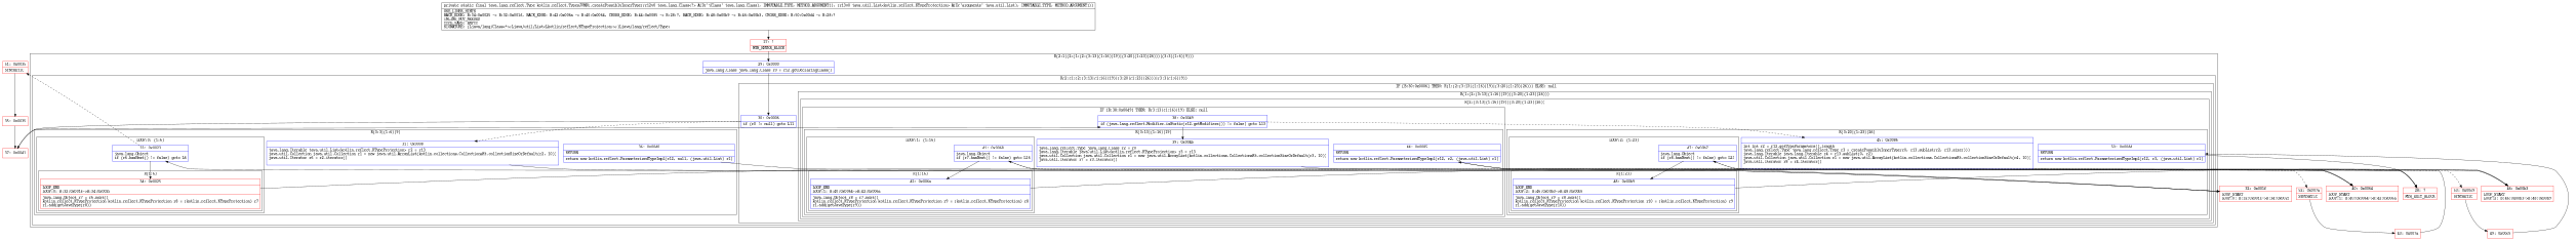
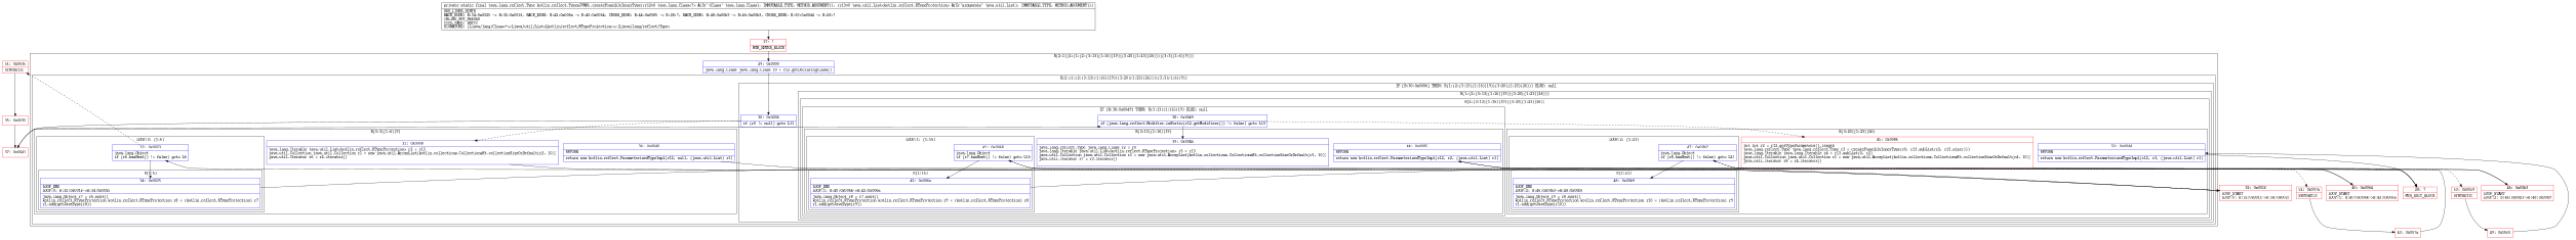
  digraph {
    fontname="Courier Prime"
    node [color=blue fontname="Courier Prime" shape=record]
    edge [fontname="Courier Prime"]
    n1 [label="{42\:\ 0x006a|LOOP_END\lLOOP:1: B:40:0x0064\-\>B:42:0x006a\l|java.lang.Object r8 = r7.next()\lkotlin.reflect.KTypeProjection kotlin.reflect.KTypeProjection r9 = (kotlin.reflect.KTypeProjection) r8\lr1.add(getJavaType(r9))\l}"]
    n2 [label="{41\:\ 0x0068|java.lang.Object \lif (r7.hasNext() != false) goto L16\l}"]
    n3 [label="{39\:\ 0x004b|java.lang.reflect.Type java.lang.Class r2 = r0\ljava.lang.Iterable java.util.List\<kotlin.reflect.KTypeProjection\> r3 = r13\ljava.util.Collection java.util.Collection r1 = new java.util.ArrayList(kotlin.collections.CollectionsKt.collectionSizeOrDefault(r3, 10))\ljava.util.Iterator r7 = r3.iterator()\l\l}"]
    n4 [label="{44\:\ 0x0085|RETURN\l|return new kotlin.reflect.ParameterizedTypeImpl(r12, r2, (java.util.List) r1)\l}"]
    n5 [label="{38\:\ 0x0049|if (java.lang.reflect.Modifier.isStatic(r12.getModifiers()) != false) goto L13\l}"]
    n6 [label="{48\:\ 0x00b9|LOOP_END\lLOOP:2: B:46:0x00b3\-\>B:48:0x00b9\l|java.lang.Object r9 = r8.next()\lkotlin.reflect.KTypeProjection kotlin.reflect.KTypeProjection r10 = (kotlin.reflect.KTypeProjection) r9\lr1.add(getJavaType(r10))\l}"]
    n7 [label="{47\:\ 0x00b7|java.lang.Object \lif (r8.hasNext() != false) goto L23\l}"]
-   n8 [label="{45\:\ 0x0086|int int r2 = r12.getTypeParameters().length\ljava.lang.reflect.Type java.lang.reflect.Type r3 = createPossiblyInnerType(r0, r13.subList(r2, r13.size()))\ljava.lang.Iterable java.lang.Iterable r4 = r13.subList(0, r2)\ljava.util.Collection java.util.Collection r1 = new java.util.ArrayList(kotlin.collections.CollectionsKt.collectionSizeOrDefault(r4, 10))\ljava.util.Iterator r8 = r4.iterator()\l\l}"]
+   n8 [color=red label="{45\:\ 0x0086|int int r2 = r12.getTypeParameters().length\ljava.lang.reflect.Type java.lang.reflect.Type r3 = createPossiblyInnerType(r0, r13.subList(r2, r13.size()))\ljava.lang.Iterable java.lang.Iterable r4 = r13.subList(0, r2)\ljava.util.Collection java.util.Collection r1 = new java.util.ArrayList(kotlin.collections.CollectionsKt.collectionSizeOrDefault(r4, 10))\ljava.util.Iterator r8 = r4.iterator()\l\l}"]
    n9 [label="{50\:\ 0x00d4|RETURN\l|return new kotlin.reflect.ParameterizedTypeImpl(r12, r3, (java.util.List) r1)\l}"]
    n10 [label="{30\:\ 0x0006|if (r0 != null) goto L11\l}"]
-   n11 [color=red label="{34\:\ 0x0025|LOOP_END\lLOOP:0: B:32:0x001f\-\>B:34:0x0025\l|java.lang.Object r7 = r6.next()\lkotlin.reflect.KTypeProjection kotlin.reflect.KTypeProjection r8 = (kotlin.reflect.KTypeProjection) r7\lr1.add(getJavaType(r8))\l}"]
+   n11 [label="{34\:\ 0x0025|LOOP_END\lLOOP:0: B:32:0x001f\-\>B:34:0x0025\l|java.lang.Object r7 = r6.next()\lkotlin.reflect.KTypeProjection kotlin.reflect.KTypeProjection r8 = (kotlin.reflect.KTypeProjection) r7\lr1.add(getJavaType(r8))\l}"]
    n12 [label="{33\:\ 0x0023|java.lang.Object \lif (r6.hasNext() != false) goto L6\l}"]
    n13 [label="{31\:\ 0x0008|java.lang.Iterable java.util.List\<kotlin.reflect.KTypeProjection\> r2 = r13\ljava.util.Collection java.util.Collection r1 = new java.util.ArrayList(kotlin.collections.CollectionsKt.collectionSizeOrDefault(r2, 10))\ljava.util.Iterator r6 = r2.iterator()\l\l}"]
    n14 [label="{36\:\ 0x0040|RETURN\l|return new kotlin.reflect.ParameterizedTypeImpl(r12, null, (java.util.List) r1)\l}"]
    n15 [label="{29\:\ 0x0000|java.lang.Class java.lang.Class r0 = r12.getDeclaringClass()\l}"]
    n16 [color=red label="{40\:\ 0x0064|LOOP_START\lLOOP:1: B:40:0x0064\-\>B:42:0x006a\l}"]
    n17 [color=red label="{52\:\ 0x007a|SYNTHETIC\l}"]
    n18 [color=red label="{28\:\ ?|MTH_EXIT_BLOCK\l}"]
    n19 [color=red label="{46\:\ 0x00b3|LOOP_START\lLOOP:2: B:46:0x00b3\-\>B:48:0x00b9\l}"]
    n20 [color=red label="{53\:\ 0x00c9|SYNTHETIC\l}"]
    n21 [color=red label="{37\:\ 0x0041}"]
    n22 [color=red label="{32\:\ 0x001f|LOOP_START\lLOOP:0: B:32:0x001f\-\>B:34:0x0025\l}"]
    n23 [color=red label="{51\:\ 0x0035|SYNTHETIC\l}"]
    n24 [color=red label="{43\:\ 0x007a}"]
    n25 [color=red label="{49\:\ 0x00c9}"]
    n26 [color=red label="{35\:\ 0x0035}"]
    n27 [color=red label="{27\:\ ?|MTH_ENTER_BLOCK\l}"]
    n28 [label="{private static final java.lang.reflect.Type kotlin.reflect.TypesJVMKt.createPossiblyInnerType((r12v0 java.lang.Class\<?\> A[D('jClass' java.lang.Class), IMMUTABLE_TYPE, METHOD_ARGUMENT]), (r13v0 java.util.List\<kotlin.reflect.KTypeProjection\> A[D('arguments' java.util.List), IMMUTABLE_TYPE, METHOD_ARGUMENT]))  | USE_LINES_HINTS\lBACK_EDGE: B:34:0x0025 \-\> B:32:0x001f, BACK_EDGE: B:42:0x006a \-\> B:40:0x0064, CROSS_EDGE: B:44:0x0085 \-\> B:28:?, BACK_EDGE: B:48:0x00b9 \-\> B:46:0x00b3, CROSS_EDGE: B:50:0x00d4 \-\> B:28:?\lINLINE_NOT_NEEDED\lTYPE_VARS: EMPTY\lSIGNATURE: (Ljava\/lang\/Class\<*\>;Ljava\/util\/List\<Lkotlin\/reflect\/KTypeProjection;\>;)Ljava\/lang\/reflect\/Type;\l}" color=""]
    subgraph cluster_1 {
      label="R(2:1|(2:(1:(2:(3:13|(1:16)|19)|(3:20|(1:23)|26)))|(3:3|(1:6)|9)))"
      n15
      subgraph cluster_2 {
        label="R(2:(1:(2:(3:13|(1:16)|19)|(3:20|(1:23)|26)))|(3:3|(1:6)|9))"
        subgraph cluster_3 {
          label="IF [B:30:0x0006] THEN: R(1:(2:(3:13|(1:16)|19)|(3:20|(1:23)|26))) ELSE: null"
          n10
          subgraph cluster_4 {
            label="R(1:(2:(3:13|(1:16)|19)|(3:20|(1:23)|26)))"
            subgraph cluster_5 {
              label="R(2:(3:13|(1:16)|19)|(3:20|(1:23)|26))"
              subgraph cluster_6 {
                label="IF [B:38:0x0049] THEN: R(3:13|(1:16)|19) ELSE: null"
                n5
                subgraph cluster_7 {
                  label="R(3:13|(1:16)|19)"
                  n3
                  n4
                  subgraph cluster_8 {
                    label="LOOP:1: (1:16)"
                    n2
                    subgraph cluster_9 {
                      label="R(1:16)"
                      n1
                    }
                  }
                }
              }
              subgraph cluster_10 {
                label="R(3:20|(1:23)|26)"
                n8
                n9
                subgraph cluster_11 {
                  label="LOOP:2: (1:23)"
                  n7
                  subgraph cluster_12 {
                    label="R(1:23)"
                    n6
                  }
                }
              }
            }
          }
        }
        subgraph cluster_13 {
          label="R(3:3|(1:6)|9)"
          n13
          n14
          subgraph cluster_14 {
            label="LOOP:0: (1:6)"
            n12
            subgraph cluster_15 {
              label="R(1:6)"
              n11
            }
          }
        }
      }
    }
    n1 -> n16
    n2 -> n1
    n2 -> n17 [style=dashed]
-   n3 -> n16
    n4 -> n18
    n5 -> n3
    n5 -> n8 [style=dashed]
-   n6 -> n19
    n7 -> n6
    n7 -> n20 [style=dashed]
    n8 -> n19
    n9 -> n18
    n10 -> n13 [style=dashed]
    n10 -> n21
    n11 -> n22
    n12 -> n11
    n12 -> n23 [style=dashed]
    n13 -> n22
    n14 -> n18
    n15 -> n10
    n16 -> n2
    n17 -> n24
    n19 -> n7
    n20 -> n25
    n21 -> n5
    n22 -> n12
    n23 -> n26
    n24 -> n4
    n25 -> n9
    n26 -> n21
    n27 -> n15
    n28 -> n27
  }
